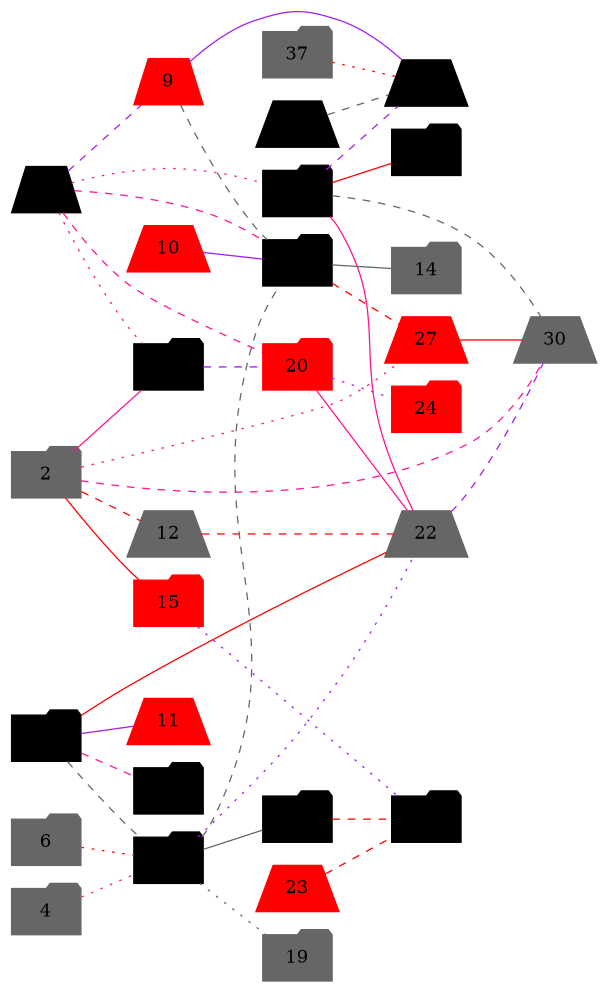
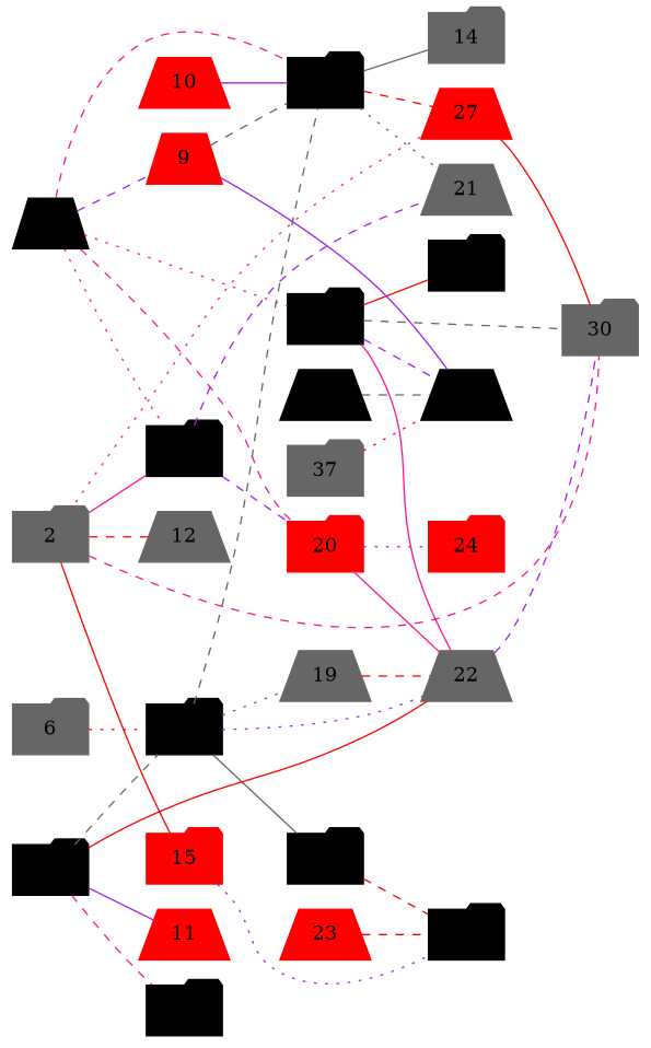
  graph {
    rankdir=LR
    node [color=black shape=folder style=filled]
    edge [color=deeppink style=dashed weight=1.0]
    1 [shape=trapezium]
    3
    5
    9 [color=red shape=trapezium]
    13
    20 [color=red]
    22 [color=gray40 shape=trapezium]
-   30 [color=gray40 shape=trapezium]
+   30 [color=gray40]
    26
    28 [shape=trapezium]
+   21 [color=gray40 shape=trapezium]
    27 [color=red shape=trapezium]
    14 [color=gray40]
    24 [color=red]
    2 [color=gray40]
    15 [color=red]
    12 [color=gray40 shape=trapezium]
    29
-   4 [color=gray40]
    8
-   19 [color=gray40]
+   19 [color=gray40 shape=trapezium]
    25
    6 [color=gray40]
    7
    11 [color=red shape=trapezium]
    16
    10 [color=red shape=trapezium]
    n28 [color=gray40 label=37]
    18 [shape=trapezium]
    23 [color=red shape=trapezium]
    1 -- 3 [style=dotted]
    1 -- 5 [style=dotted]
    1 -- 9 [color=purple]
    1 -- 13
    1 -- 20
    3 -- 22 [style=solid]
    3 -- 30 [color=gray40 weight=2.0]
    3 -- 26 [color=red style=solid]
    3 -- 28 [color=purple weight=2.0]
    5 -- 20 [color=purple]
+   5 -- 21 [color=purple]
    9 -- 13 [color=gray40 weight=2.0]
    9 -- 28 [color=purple style=solid]
+   13 -- 21 [color=gray40 style=dotted]
    13 -- 27 [color=red]
    13 -- 14 [color=gray40 style=solid]
    20 -- 22 [style=solid weight=2.0]
    20 -- 24 [color=purple style=dotted]
    22 -- 30 [color=purple]
    27 -- 30 [color=red style=solid]
    2 -- 5 [style=solid]
    2 -- 30
    2 -- 27 [style=dotted]
    2 -- 15 [color=red style=solid]
    2 -- 12 [color=red]
    15 -- 29 [color=purple style=dotted]
-   12 -- 22 [color=red]
-   4 -- 8 [style=dotted]
+   19 -- 22 [color=red]
    8 -- 13 [color=gray40]
    8 -- 22 [color=purple style=dotted]
    8 -- 19 [color=gray40 style=dotted]
    8 -- 25 [color=gray40 style=solid]
    25 -- 29 [color=red]
    6 -- 8 [color=red style=dotted]
    7 -- 22 [color=red style=solid]
    7 -- 8 [color=gray40]
    7 -- 11 [color=purple style=solid]
    7 -- 16
    10 -- 13 [color=purple style=solid]
    n28 -- 28 [color=red style=dotted]
    18 -- 28 [color=gray40]
    23 -- 29 [color=red]
  }
